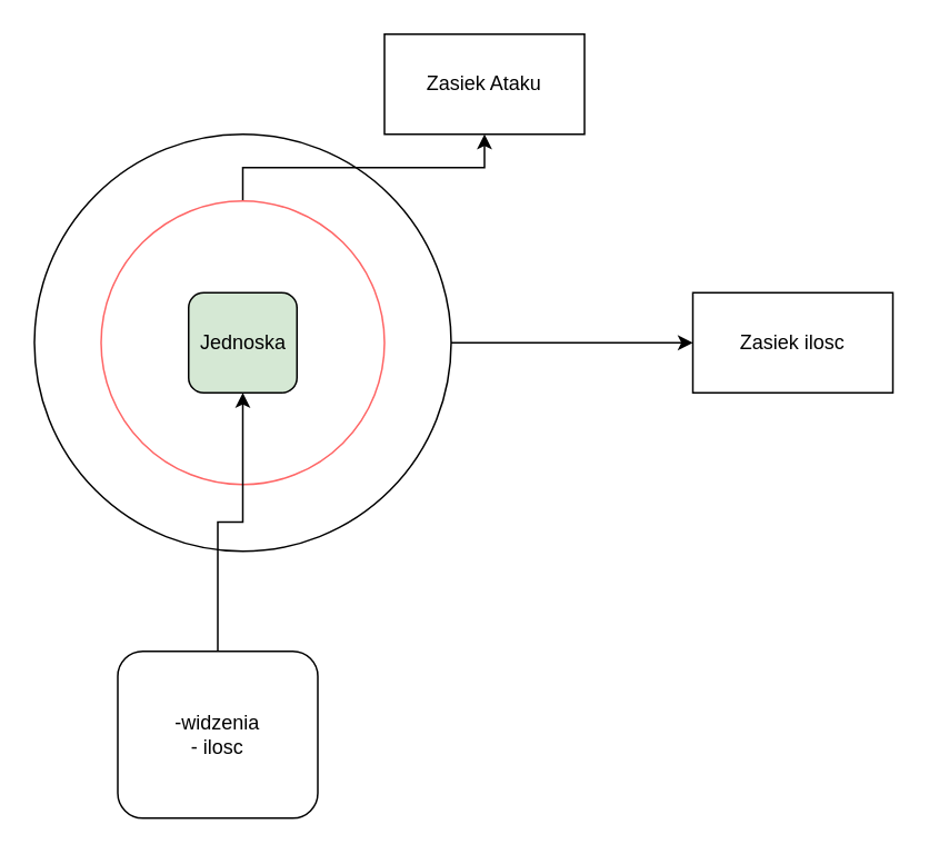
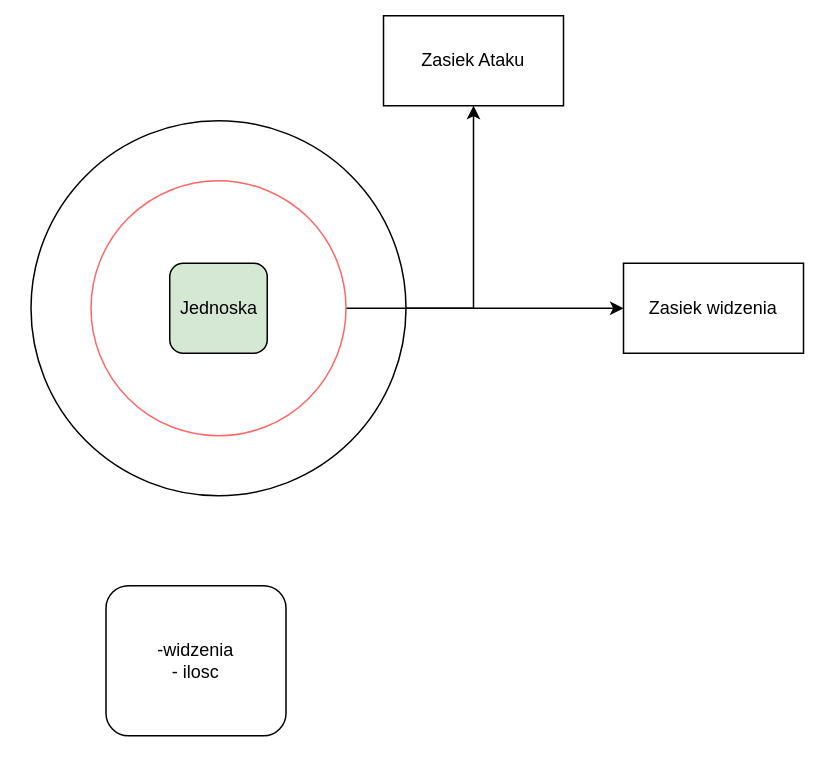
  <mxCell id="0" />
  <mxCell id="1" parent="0" />
  <mxCell id="2" value="" style="edgeStyle=orthogonalEdgeStyle;rounded=0;orthogonalLoop=1;jettySize=auto;html=1;" edge="1" parent="1" source="4" target="7"><mxGeometry relative="1" as="geometry" /></mxCell>
  <mxCell id="3" value="" style="edgeStyle=orthogonalEdgeStyle;rounded=0;orthogonalLoop=1;jettySize=auto;html=1;" edge="1" parent="1" source="5" target="8"><mxGeometry relative="1" as="geometry" /></mxCell>
  <mxCell id="4" value="" style="ellipse;whiteSpace=wrap;html=1;aspect=fixed;fillColor=none;" vertex="1" parent="1"><mxGeometry x="20" y="80" width="250" height="250" as="geometry" /></mxCell>
  <mxCell id="5" value="" style="ellipse;whiteSpace=wrap;html=1;aspect=fixed;fillColor=none;strokeColor=#FF6666;" vertex="1" parent="1"><mxGeometry x="60" y="120" width="170" height="170" as="geometry" /></mxCell>
  <mxCell id="6" value="Jednoska" style="rounded=1;whiteSpace=wrap;html=1;fillColor=#d5e8d4;" vertex="1" parent="1"><mxGeometry x="112.5" y="175" width="65" height="60" as="geometry" /></mxCell>
- <mxCell id="7" value="Zasiek ilosc" style="whiteSpace=wrap;html=1;fillColor=none;" vertex="1" parent="1"><mxGeometry x="415" y="175" width="120" height="60" as="geometry" /></mxCell>
- <mxCell id="8" value="Zasiek Ataku" style="whiteSpace=wrap;html=1;fillColor=none;" vertex="1" parent="1"><mxGeometry x="230" y="20" width="120" height="60" as="geometry" /></mxCell>
- <mxCell id="9" style="edgeStyle=orthogonalEdgeStyle;rounded=0;orthogonalLoop=1;jettySize=auto;html=1;" edge="1" parent="1" source="10" target="6"><mxGeometry relative="1" as="geometry" /></mxCell>
+ <mxCell id="7" value="Zasiek widzenia" style="whiteSpace=wrap;html=1;fillColor=none;" vertex="1" parent="1"><mxGeometry x="415" y="175" width="120" height="60" as="geometry" /></mxCell>
+ <mxCell id="8" value="Zasiek Ataku" style="whiteSpace=wrap;html=1;fillColor=none;" vertex="1" parent="1"><mxGeometry x="255" y="10" width="120" height="60" as="geometry" /></mxCell>
  <mxCell id="10" value="-widzenia&lt;br&gt;- ilosc" style="rounded=1;whiteSpace=wrap;html=1;fillColor=none;" vertex="1" parent="1"><mxGeometry x="70" y="390" width="120" height="100" as="geometry" /></mxCell>
